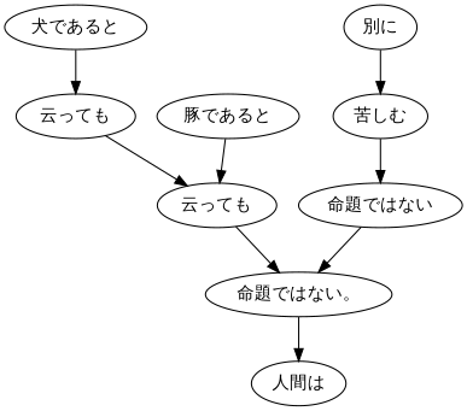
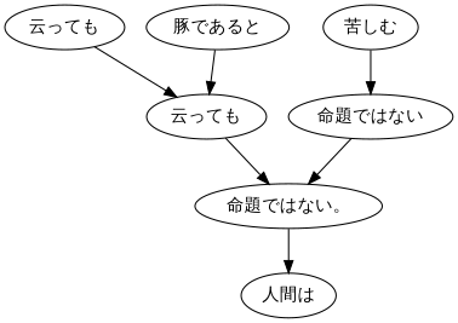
  digraph {
    fontname="Comic Neue"
    node [fontname="Comic Neue"]
    edge [fontname="Comic Neue"]
    n1 [label="人間は"]
    n2 [label="命題ではない。"]
-   n3 [label="犬であると"]
    n4 [label="云っても"]
    n5 [label="云っても"]
    n6 [label="豚であると"]
-   n7 [label="別に"]
    n8 [label="苦しむ"]
    n9 [label="命題ではない"]
    n2 -> n1
-   n3 -> n4
    n4 -> n5
    n5 -> n2
    n6 -> n5
-   n7 -> n8
    n8 -> n9
    n9 -> n2
  }
